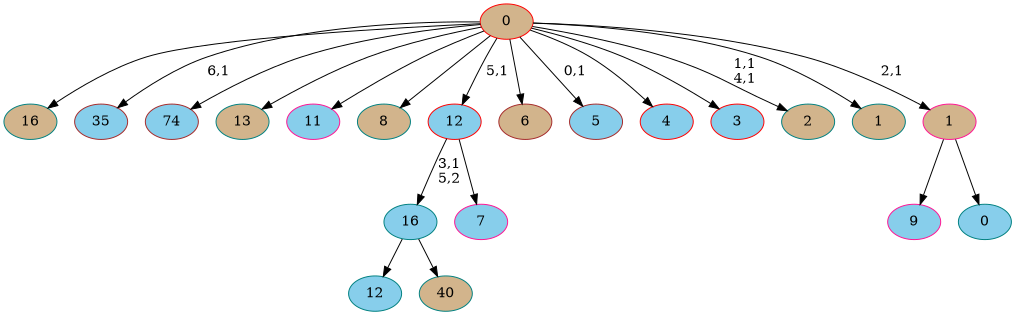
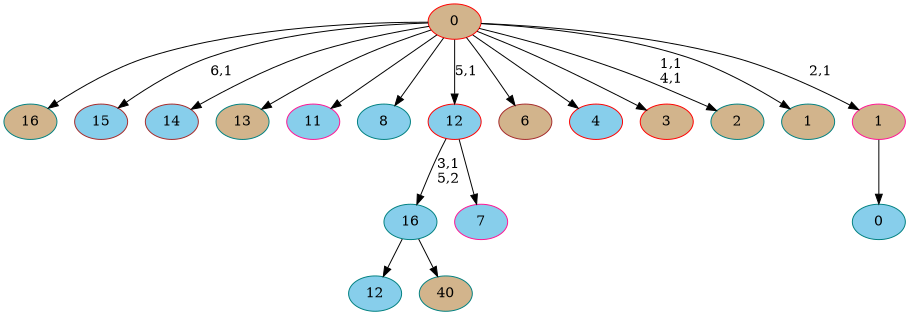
  digraph {
    node [color=teal fillcolor=skyblue style=filled]
    n1 [fillcolor=tan label=16]
-   n2 [color=brown label=35]
-   n3 [color=brown label=74]
+   n2 [color=brown label=15]
+   n3 [color=brown label=14]
    n4 [fillcolor=tan label=13]
    n5 [label=12]
    n6 [color=deeppink label=11]
    n7 [fillcolor=tan label=40]
    16
-   n9 [color=deeppink label=9]
-   n10 [fillcolor=tan label=8]
+   n10 [label=8]
    n11 [color=deeppink label=7]
    12 [color=red]
    n13 [color=brown fillcolor=tan label=6]
-   n14 [color=brown label=5]
    n15 [color=red label=4]
-   n16 [color=red label=3]
+   n16 [color=red fillcolor=tan label=3]
    n17 [fillcolor=tan label=2]
    n18 [fillcolor=tan label=1]
    n19 [label=0]
    1 [color=deeppink fillcolor=tan]
    0 [color=red fillcolor=tan]
    16 -> n5
    16 -> n7
    12 -> 16 [label="3,1\n5,2"]
    12 -> n11
-   1 -> n9
    1 -> n19
    0 -> n1
    0 -> n2 [label="6,1"]
    0 -> n3
    0 -> n4
    0 -> n6
    0 -> n10
    0 -> 12 [label="5,1"]
    0 -> n13
-   0 -> n14 [label="0,1"]
    0 -> n15
    0 -> n16
    0 -> n17 [label="1,1\n4,1"]
    0 -> n18
    0 -> 1 [label="2,1"]
  }
